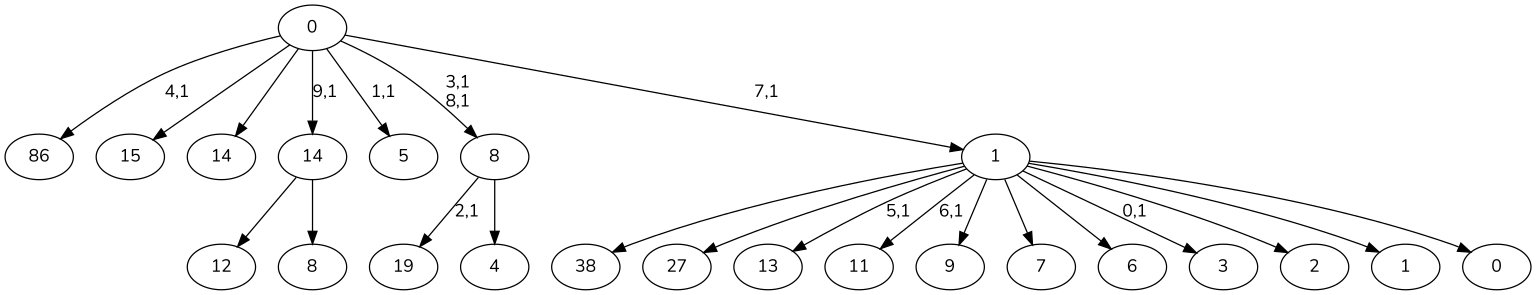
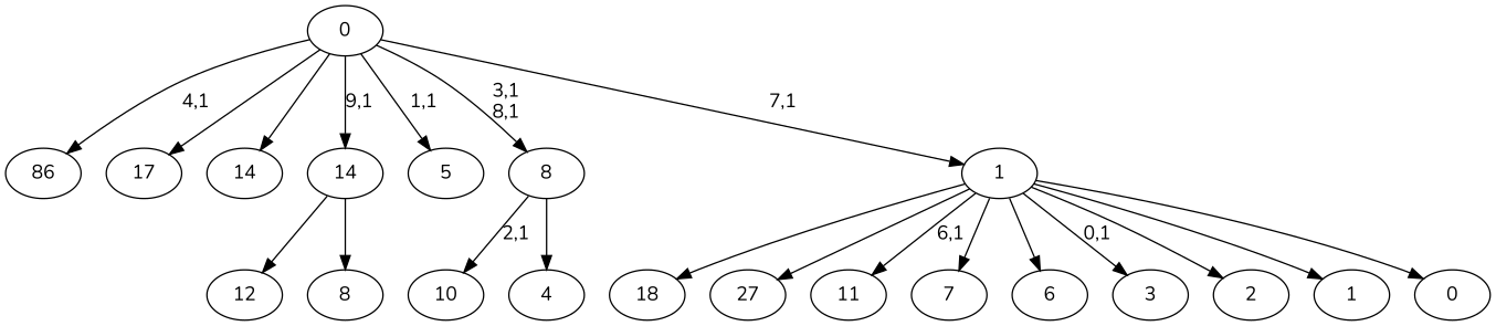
  digraph {
    fontname=Nunito
    node [fontname=Nunito]
    edge [fontname=Nunito]
-   n1 [label=38]
+   n1 [label=18]
    n2 [label=27]
    n3 [label=86]
-   n4 [label=15]
+   n4 [label=17]
    n5 [label=14]
-   n6 [label=13]
    n7 [label=12]
    n8 [label=11]
-   n9 [label=19]
-   n10 [label=9]
+   n9 [label=10]
    n11 [label=8]
    14
    n13 [label=7]
    n14 [label=6]
    n15 [label=5]
    n16 [label=4]
    8
    n18 [label=3]
    n19 [label=2]
    n20 [label=1]
    n21 [label=0]
    1
    0
    14 -> n7
    14 -> n11
    8 -> n9 [label="2,1"]
    8 -> n16
    1 -> n1
    1 -> n2
-   1 -> n6 [label="5,1"]
    1 -> n8 [label="6,1"]
-   1 -> n10
    1 -> n13
    1 -> n14
    1 -> n18 [label="0,1"]
    1 -> n19
    1 -> n20
    1 -> n21
    0 -> n3 [label="4,1"]
    0 -> n4
    0 -> n5
    0 -> 14 [label="9,1"]
    0 -> n15 [label="1,1"]
    0 -> 8 [label="3,1\n8,1"]
    0 -> 1 [label="7,1"]
  }
